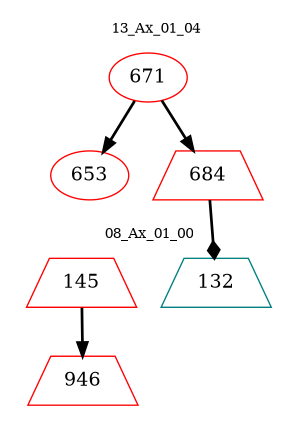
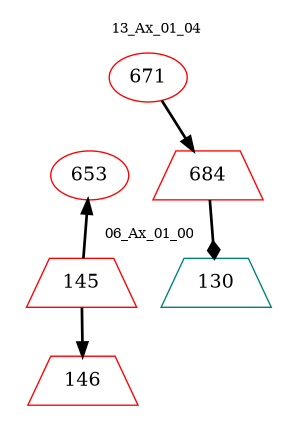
  digraph {
    node [color=red shape=trapezium]
    edge [arrowhead=normal color=black style=bold]
    n1 [label=671 shape=ellipse]
    n2 [label=653 shape=ellipse]
    n3 [label=684]
    n4 [label=145]
-   n5 [color=teal label=132]
-   n6 [label=946]
+   n5 [color=teal label=130]
+   n6 [label=146]
    subgraph cluster_1 {
      color=white
      fontsize=10
      label="13_Ax_01_04"
      n1
      n2
      n3
    }
    subgraph cluster_2 {
      color=white
      fontsize=10
-     label="08_Ax_01_00"
+     label="06_Ax_01_00"
      n4
      n5
      n6
    }
-   n1 -> n2
+   n4 -> n2
    n1 -> n3
    n3 -> n5 [arrowhead=diamond]
    n4 -> n6
  }
